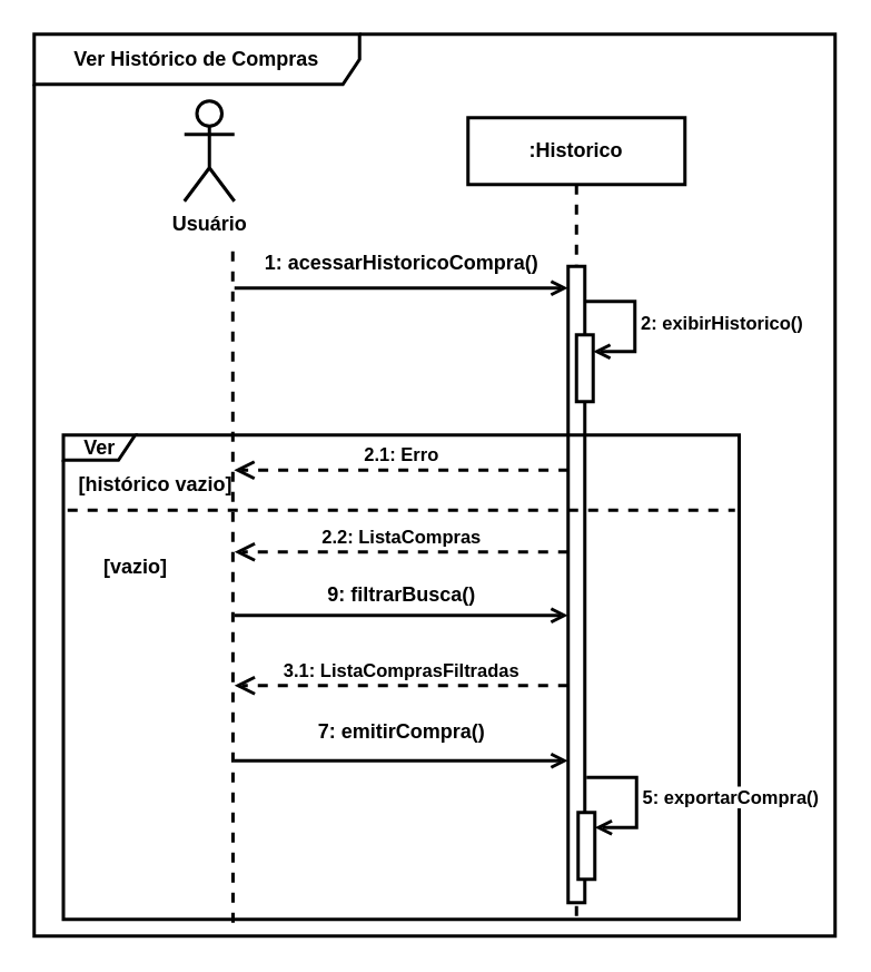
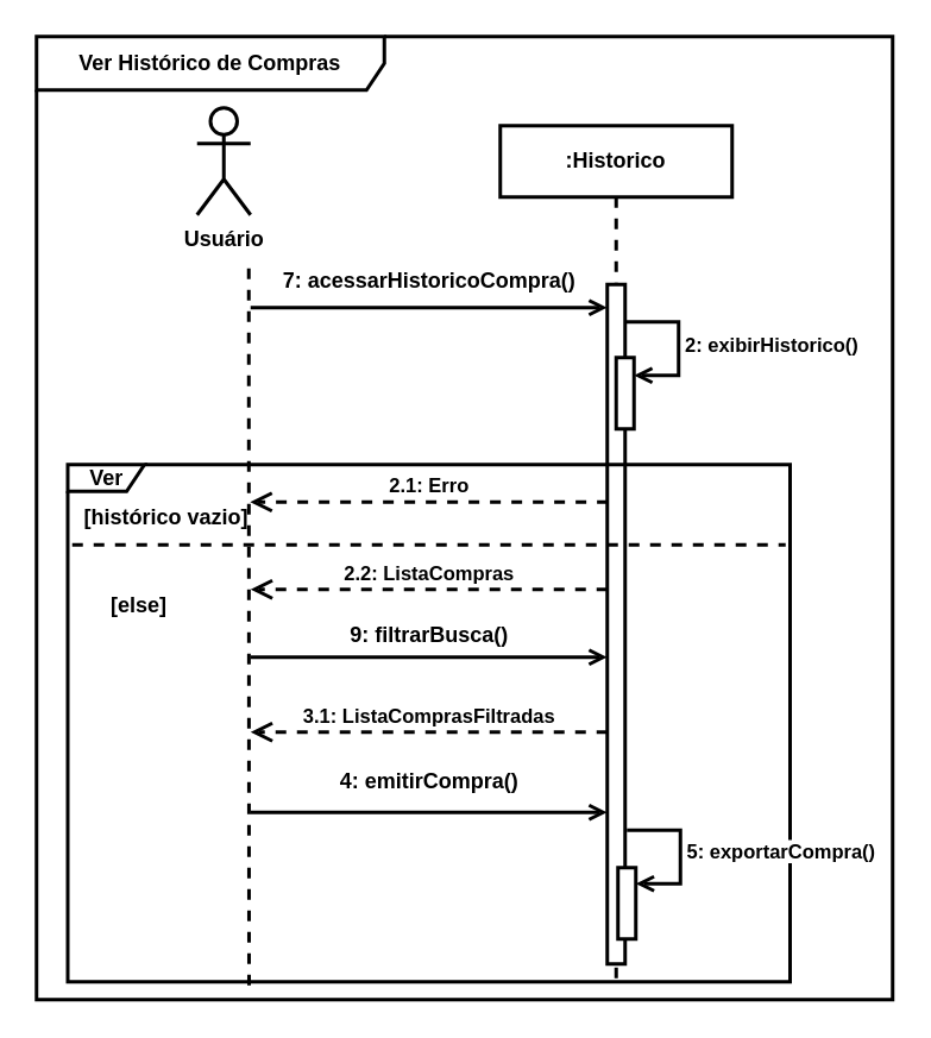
  <mxCell id="0" />
  <mxCell id="1" parent="0" />
  <mxCell id="2" value=":Historico" style="shape=umlLifeline;perimeter=lifelinePerimeter;whiteSpace=wrap;html=1;container=1;dropTarget=0;collapsible=0;recursiveResize=0;outlineConnect=0;portConstraint=eastwest;newEdgeStyle={&quot;curved&quot;:0,&quot;rounded&quot;:0};strokeWidth=2;fontStyle=1" vertex="1" parent="1"><mxGeometry x="280" y="70" width="130" height="480" as="geometry" /></mxCell>
  <mxCell id="3" value="" style="html=1;points=[[0,0,0,0,5],[0,1,0,0,-5],[1,0,0,0,5],[1,1,0,0,-5]];perimeter=orthogonalPerimeter;outlineConnect=0;targetShapes=umlLifeline;portConstraint=eastwest;newEdgeStyle={&quot;curved&quot;:0,&quot;rounded&quot;:0};strokeWidth=2;fontStyle=1" vertex="1" parent="2"><mxGeometry x="60" y="89" width="10" height="381" as="geometry" /></mxCell>
  <mxCell id="4" value="Ver Histórico de Compras" style="shape=umlFrame;whiteSpace=wrap;html=1;pointerEvents=0;width=195;height=30;strokeWidth=2;fontStyle=1" vertex="1" parent="1"><mxGeometry x="20" y="20" width="480" height="540" as="geometry" /></mxCell>
  <mxCell id="5" value="" style="endArrow=open;html=1;rounded=0;strokeWidth=2;fontStyle=1;endFill=0;" edge="1" parent="1" target="3"><mxGeometry width="50" height="50" relative="1" as="geometry"><mxPoint x="200.75" y="172" as="sourcePoint" /><mxPoint x="345.25" y="172" as="targetPoint" /><Array as="points"><mxPoint x="140" y="172" /></Array></mxGeometry></mxCell>
- <mxCell id="6" value="1: acessarHistoricoCompra()" style="text;html=1;align=center;verticalAlign=middle;resizable=0;points=[];autosize=1;strokeColor=none;fillColor=none;strokeWidth=2;fontStyle=1" vertex="1" parent="1"><mxGeometry x="150" y="142" width="180" height="30" as="geometry" /></mxCell>
+ <mxCell id="6" value="7: acessarHistoricoCompra()" style="text;html=1;align=center;verticalAlign=middle;resizable=0;points=[];autosize=1;strokeColor=none;fillColor=none;strokeWidth=2;fontStyle=1" vertex="1" parent="1"><mxGeometry x="150" y="142" width="180" height="30" as="geometry" /></mxCell>
  <mxCell id="7" value="Usuário" style="shape=umlActor;verticalLabelPosition=bottom;verticalAlign=top;html=1;outlineConnect=0;strokeWidth=2;fontStyle=1" vertex="1" parent="1"><mxGeometry x="110" y="60" width="30" height="60" as="geometry" /></mxCell>
  <mxCell id="8" value="" style="endArrow=none;dashed=1;html=1;rounded=0;strokeWidth=2;fontStyle=1;exitX=0.251;exitY=1.007;exitDx=0;exitDy=0;exitPerimeter=0;" edge="1" parent="1" source="9"><mxGeometry width="50" height="50" relative="1" as="geometry"><mxPoint x="139" y="570" as="sourcePoint" /><mxPoint x="139" y="146" as="targetPoint" /></mxGeometry></mxCell>
  <mxCell id="9" value="Ver" style="shape=umlFrame;whiteSpace=wrap;html=1;pointerEvents=0;recursiveResize=0;container=1;collapsible=0;width=43;height=15;strokeWidth=2;fontStyle=1" vertex="1" parent="1"><mxGeometry x="37.5" y="260" width="405" height="290" as="geometry" /></mxCell>
  <mxCell id="10" value="[histórico vazio]" style="text;html=1;strokeWidth=2;fontStyle=1" vertex="1" parent="9"><mxGeometry width="100" height="20" relative="1" as="geometry"><mxPoint x="7" y="16" as="offset" /></mxGeometry></mxCell>
- <mxCell id="11" value="[vazio]" style="line;strokeWidth=2;dashed=1;labelPosition=center;verticalLabelPosition=bottom;align=left;verticalAlign=top;spacingLeft=20;spacingTop=15;html=1;whiteSpace=wrap;fontStyle=1" vertex="1" parent="9"><mxGeometry x="2.5" y="40" width="400" height="10" as="geometry" /></mxCell>
+ <mxCell id="11" value="[else]" style="line;strokeWidth=2;dashed=1;labelPosition=center;verticalLabelPosition=bottom;align=left;verticalAlign=top;spacingLeft=20;spacingTop=15;html=1;whiteSpace=wrap;fontStyle=1" vertex="1" parent="9"><mxGeometry x="2.5" y="40" width="400" height="10" as="geometry" /></mxCell>
  <mxCell id="12" value="2.2: ListaCompras" style="html=1;verticalAlign=bottom;endArrow=open;dashed=1;endSize=8;curved=0;rounded=0;strokeWidth=2;fontStyle=1;endFill=0;" edge="1" parent="9"><mxGeometry relative="1" as="geometry"><mxPoint x="302.5" y="70" as="sourcePoint" /><mxPoint x="102.5" y="70" as="targetPoint" /></mxGeometry></mxCell>
  <mxCell id="13" value="2.1: Erro" style="html=1;verticalAlign=bottom;endArrow=open;dashed=1;endSize=8;curved=0;rounded=0;strokeWidth=2;fontStyle=1;endFill=0;" edge="1" parent="9"><mxGeometry relative="1" as="geometry"><mxPoint x="302.75" y="21" as="sourcePoint" /><mxPoint x="102.25" y="21" as="targetPoint" /></mxGeometry></mxCell>
  <mxCell id="14" value="9: filtrarBusca()" style="text;html=1;align=center;verticalAlign=middle;resizable=0;points=[];autosize=1;strokeColor=none;fillColor=none;strokeWidth=2;fontStyle=1" vertex="1" parent="9"><mxGeometry x="152.5" y="81" width="100" height="30" as="geometry" /></mxCell>
  <mxCell id="15" value="" style="endArrow=open;html=1;rounded=0;strokeWidth=2;fontStyle=1;endFill=0;" edge="1" parent="9"><mxGeometry width="50" height="50" relative="1" as="geometry"><mxPoint x="163.25" y="108" as="sourcePoint" /><mxPoint x="302.5" y="108" as="targetPoint" /><Array as="points"><mxPoint x="102.5" y="108" /></Array></mxGeometry></mxCell>
  <mxCell id="16" value="3.1: ListaComprasFiltradas" style="html=1;verticalAlign=bottom;endArrow=open;dashed=1;endSize=8;curved=0;rounded=0;strokeWidth=2;fontStyle=1;endFill=0;" edge="1" parent="9"><mxGeometry relative="1" as="geometry"><mxPoint x="302.5" y="150" as="sourcePoint" /><mxPoint x="102.5" y="150" as="targetPoint" /></mxGeometry></mxCell>
- <mxCell id="17" value="7: emitirCompra()" style="text;html=1;align=center;verticalAlign=middle;resizable=0;points=[];autosize=1;strokeColor=none;fillColor=none;strokeWidth=2;fontStyle=1" vertex="1" parent="9"><mxGeometry x="142.5" y="163" width="120" height="30" as="geometry" /></mxCell>
+ <mxCell id="17" value="4: emitirCompra()" style="text;html=1;align=center;verticalAlign=middle;resizable=0;points=[];autosize=1;strokeColor=none;fillColor=none;strokeWidth=2;fontStyle=1" vertex="1" parent="9"><mxGeometry x="142.5" y="163" width="120" height="30" as="geometry" /></mxCell>
  <mxCell id="18" value="" style="endArrow=open;html=1;rounded=0;strokeWidth=2;fontStyle=1;endFill=0;" edge="1" parent="9"><mxGeometry width="50" height="50" relative="1" as="geometry"><mxPoint x="163.25" y="195" as="sourcePoint" /><mxPoint x="302.5" y="195" as="targetPoint" /><Array as="points"><mxPoint x="102.5" y="195" /></Array></mxGeometry></mxCell>
  <mxCell id="19" value="" style="html=1;points=[[0,0,0,0,5],[0,1,0,0,-5],[1,0,0,0,5],[1,1,0,0,-5]];perimeter=orthogonalPerimeter;outlineConnect=0;targetShapes=umlLifeline;portConstraint=eastwest;newEdgeStyle={&quot;curved&quot;:0,&quot;rounded&quot;:0};strokeWidth=2;fontStyle=1" vertex="1" parent="9"><mxGeometry x="308.5" y="226" width="10" height="40" as="geometry" /></mxCell>
  <mxCell id="20" value="5: exportarCompra()" style="html=1;align=left;spacingLeft=2;endArrow=open;rounded=0;edgeStyle=orthogonalEdgeStyle;curved=0;rounded=0;strokeWidth=2;fontStyle=1;endFill=0;" edge="1" parent="9"><mxGeometry x="-0.002" relative="1" as="geometry"><mxPoint x="313.5" y="205" as="sourcePoint" /><Array as="points"><mxPoint x="343.5" y="235" /></Array><mxPoint x="318.5" y="235" as="targetPoint" /><mxPoint as="offset" /></mxGeometry></mxCell>
  <mxCell id="21" value="" style="html=1;points=[[0,0,0,0,5],[0,1,0,0,-5],[1,0,0,0,5],[1,1,0,0,-5]];perimeter=orthogonalPerimeter;outlineConnect=0;targetShapes=umlLifeline;portConstraint=eastwest;newEdgeStyle={&quot;curved&quot;:0,&quot;rounded&quot;:0};strokeWidth=2;fontStyle=1" vertex="1" parent="1"><mxGeometry x="345" y="200" width="10" height="40" as="geometry" /></mxCell>
  <mxCell id="22" value="2: exibirHistorico()" style="html=1;align=left;spacingLeft=2;endArrow=open;rounded=0;edgeStyle=orthogonalEdgeStyle;curved=0;rounded=0;strokeWidth=2;fontStyle=1;endFill=0;" edge="1" parent="1" target="21"><mxGeometry relative="1" as="geometry"><mxPoint x="350" y="180" as="sourcePoint" /><Array as="points"><mxPoint x="380" y="210" /></Array></mxGeometry></mxCell>
